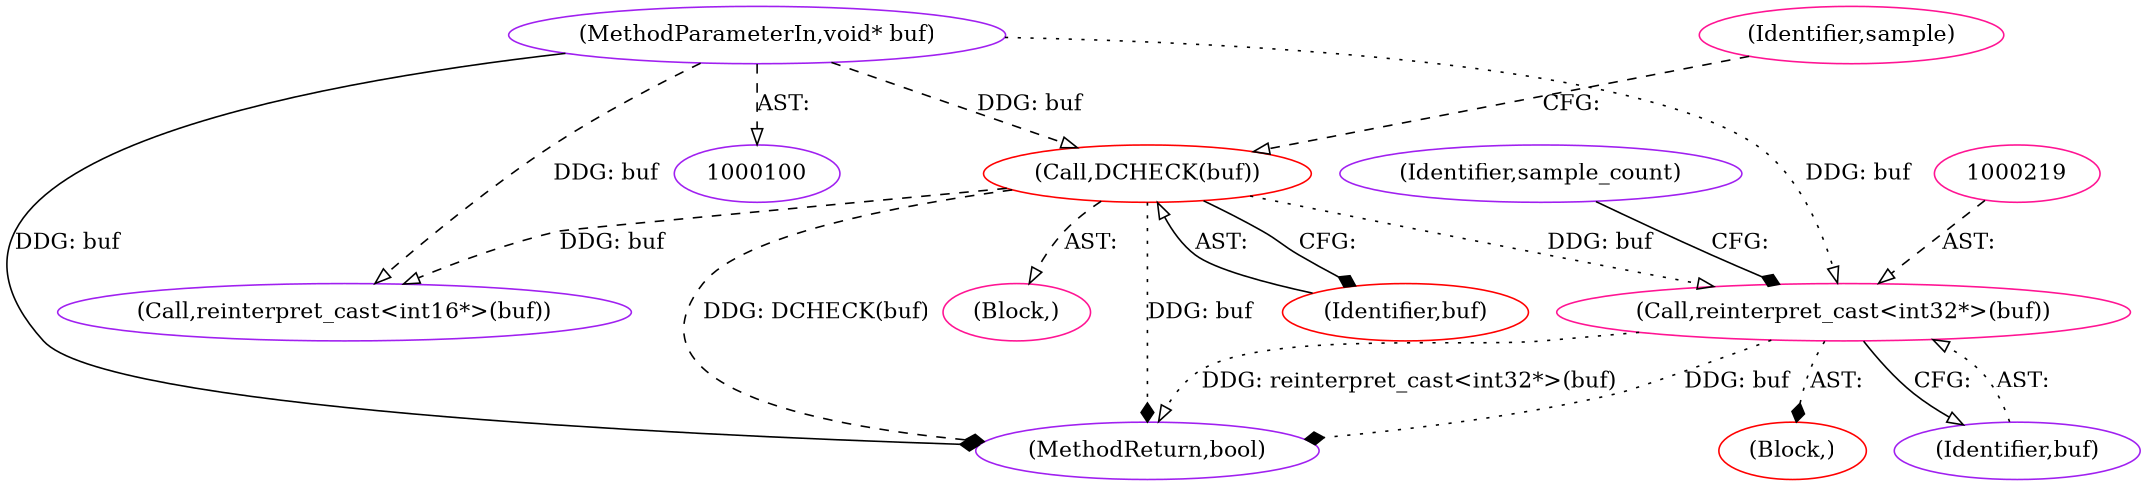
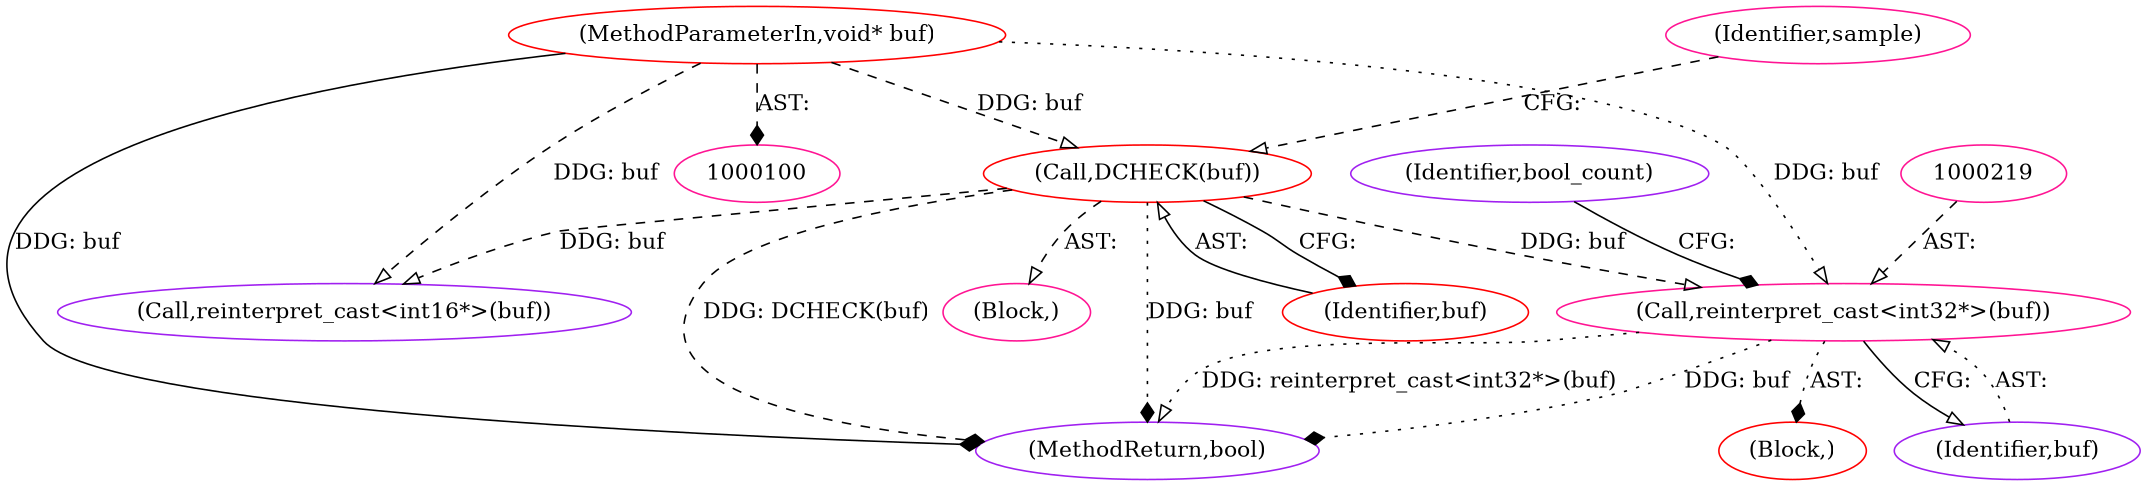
  digraph {
    node [color=deeppink]
    edge [arrowhead=onormal style=dashed]
    n1 [label="(Call,reinterpret_cast<int32*>(buf))"]
    n2 [color=purple label="(MethodReturn,bool)"]
    n3 [color=red label="(Block,)"]
    n4 [color=purple label="(Identifier,buf)"]
    n5 [color=red label="(Call,DCHECK(buf))"]
    n6 [color=purple label="(Call,reinterpret_cast<int16*>(buf))"]
    n7 [color=red label="(Identifier,buf)"]
    n8 [label="(Block,)"]
-   n9 [color=purple label="(MethodParameterIn,void* buf)"]
-   1000100 [color=purple]
+   n9 [color=red label="(MethodParameterIn,void* buf)"]
+   1000100
    n11 [label="(Identifier,sample)"]
-   n12 [color=purple label="(Identifier,sample_count)"]
+   n12 [color=purple label="(Identifier,bool_count)"]
    1000219
    n1 -> n2 [label="DDG: reinterpret_cast<int32*>(buf)" style=dotted]
    n1 -> n2 [arrowhead=diamond label="DDG: buf" style=dotted]
    n1 -> n3 [arrowhead=diamond label="AST: " style=dotted]
    n1 -> n4 [label="CFG: " style=solid]
    n4 -> n1 [label="AST: " style=dotted]
-   n5 -> n1 [label="DDG: buf" style=dotted]
+   n5 -> n1 [label="DDG: buf"]
    n5 -> n2 [arrowhead=diamond label="DDG: buf" style=dotted]
    n5 -> n2 [arrowhead=diamond label="DDG: DCHECK(buf)"]
    n5 -> n6 [label="DDG: buf"]
    n5 -> n7 [arrowhead=diamond label="CFG: " style=solid]
    n5 -> n8 [label="AST: "]
    n7 -> n5 [label="AST: " style=solid]
    n9 -> n1 [label="DDG: buf" style=dotted]
    n9 -> n2 [arrowhead=diamond label="DDG: buf" style=solid]
    n9 -> n5 [label="DDG: buf"]
    n9 -> n6 [label="DDG: buf"]
-   n9 -> 1000100 [label="AST: "]
+   n9 -> 1000100 [arrowhead=diamond label="AST: "]
    n11 -> n5 [label="CFG: "]
    n12 -> n1 [arrowhead=diamond label="CFG: " style=solid]
    1000219 -> n1 [label="AST: "]
  }
